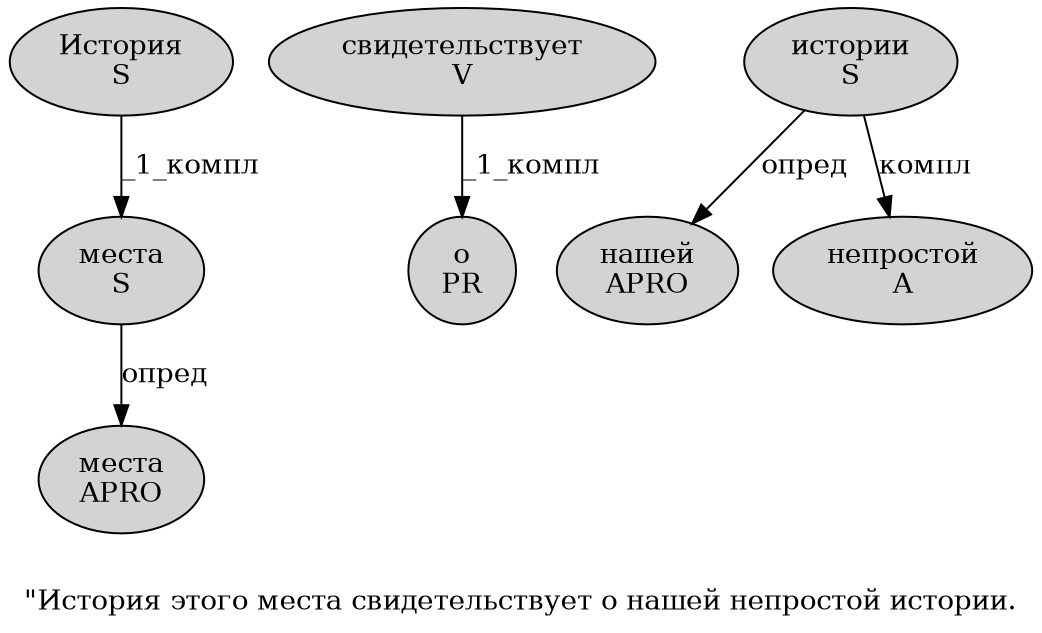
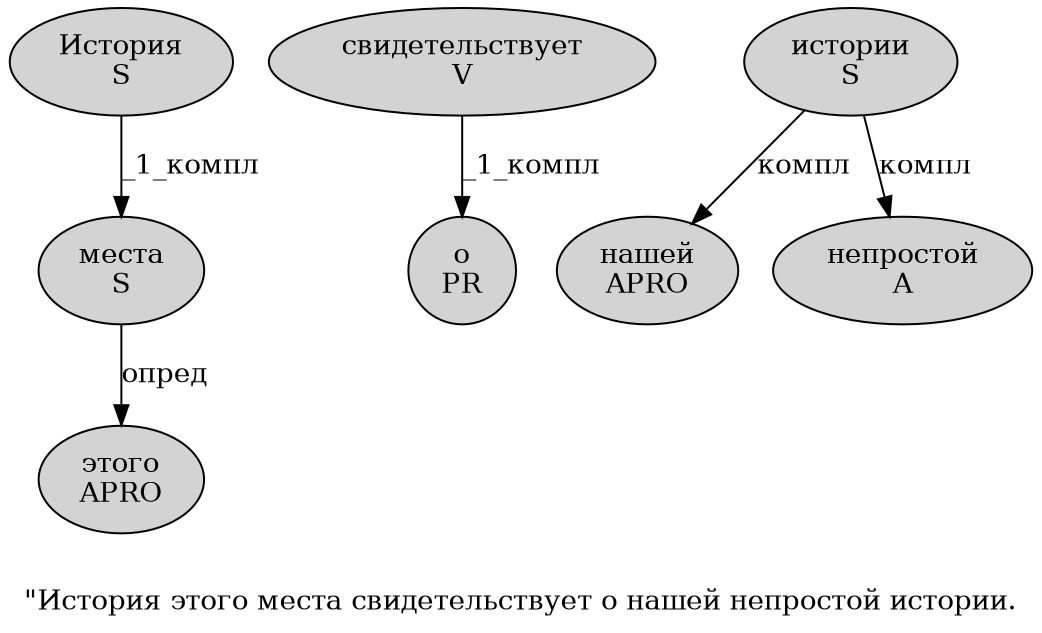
  digraph {
    label="\"История этого места свидетельствует о нашей непростой истории."
    node [fillcolor=lightgray penwidth=1 shape=ellipse style=filled]
    n1 [label="История\nS"]
    n2 [label="места\nS"]
-   n3 [label="места\nAPRO"]
+   n3 [label="этого\nAPRO"]
    n4 [label="свидетельствует\nV"]
    n5 [label="о\nPR"]
    n6 [label="истории\nS"]
    n7 [label="нашей\nAPRO"]
    n8 [label="непростой\nA"]
    n1 -> n2 [label="_1_компл"]
    n2 -> n3 [label="опред"]
    n4 -> n5 [label="_1_компл"]
-   n6 -> n7 [label="опред"]
+   n6 -> n7 [label="компл"]
    n6 -> n8 [label="компл"]
  }
